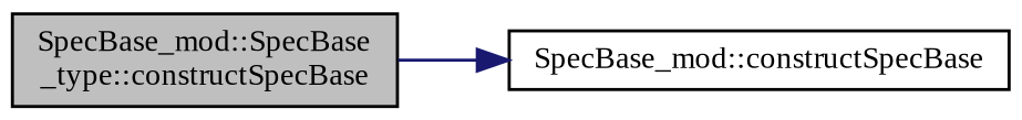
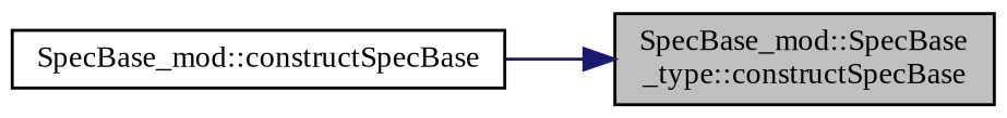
  digraph {
    rankdir=LR
    fontname="Liberation Serif"
    node [color=black fontname="Liberation Serif" fontsize=10 shape=record style=filled]
    n1 [fillcolor=grey75 fontcolor=black height=0.2 label="SpecBase_mod::SpecBase\l_type::constructSpecBase" width=0.4]
    n2 [fillcolor=white height=0.2 label="SpecBase_mod::constructSpecBase" width=0.4]
-   n1 -> n2 [color=midnightblue fontname="Liberation Serif" fontsize=10 labelfontname=Helvetica labelfontsize=10 style=solid]
+   n2 -> n1 [color=midnightblue fontname="Liberation Serif" fontsize=10 labelfontname=Helvetica labelfontsize=10 style=solid]
  }
